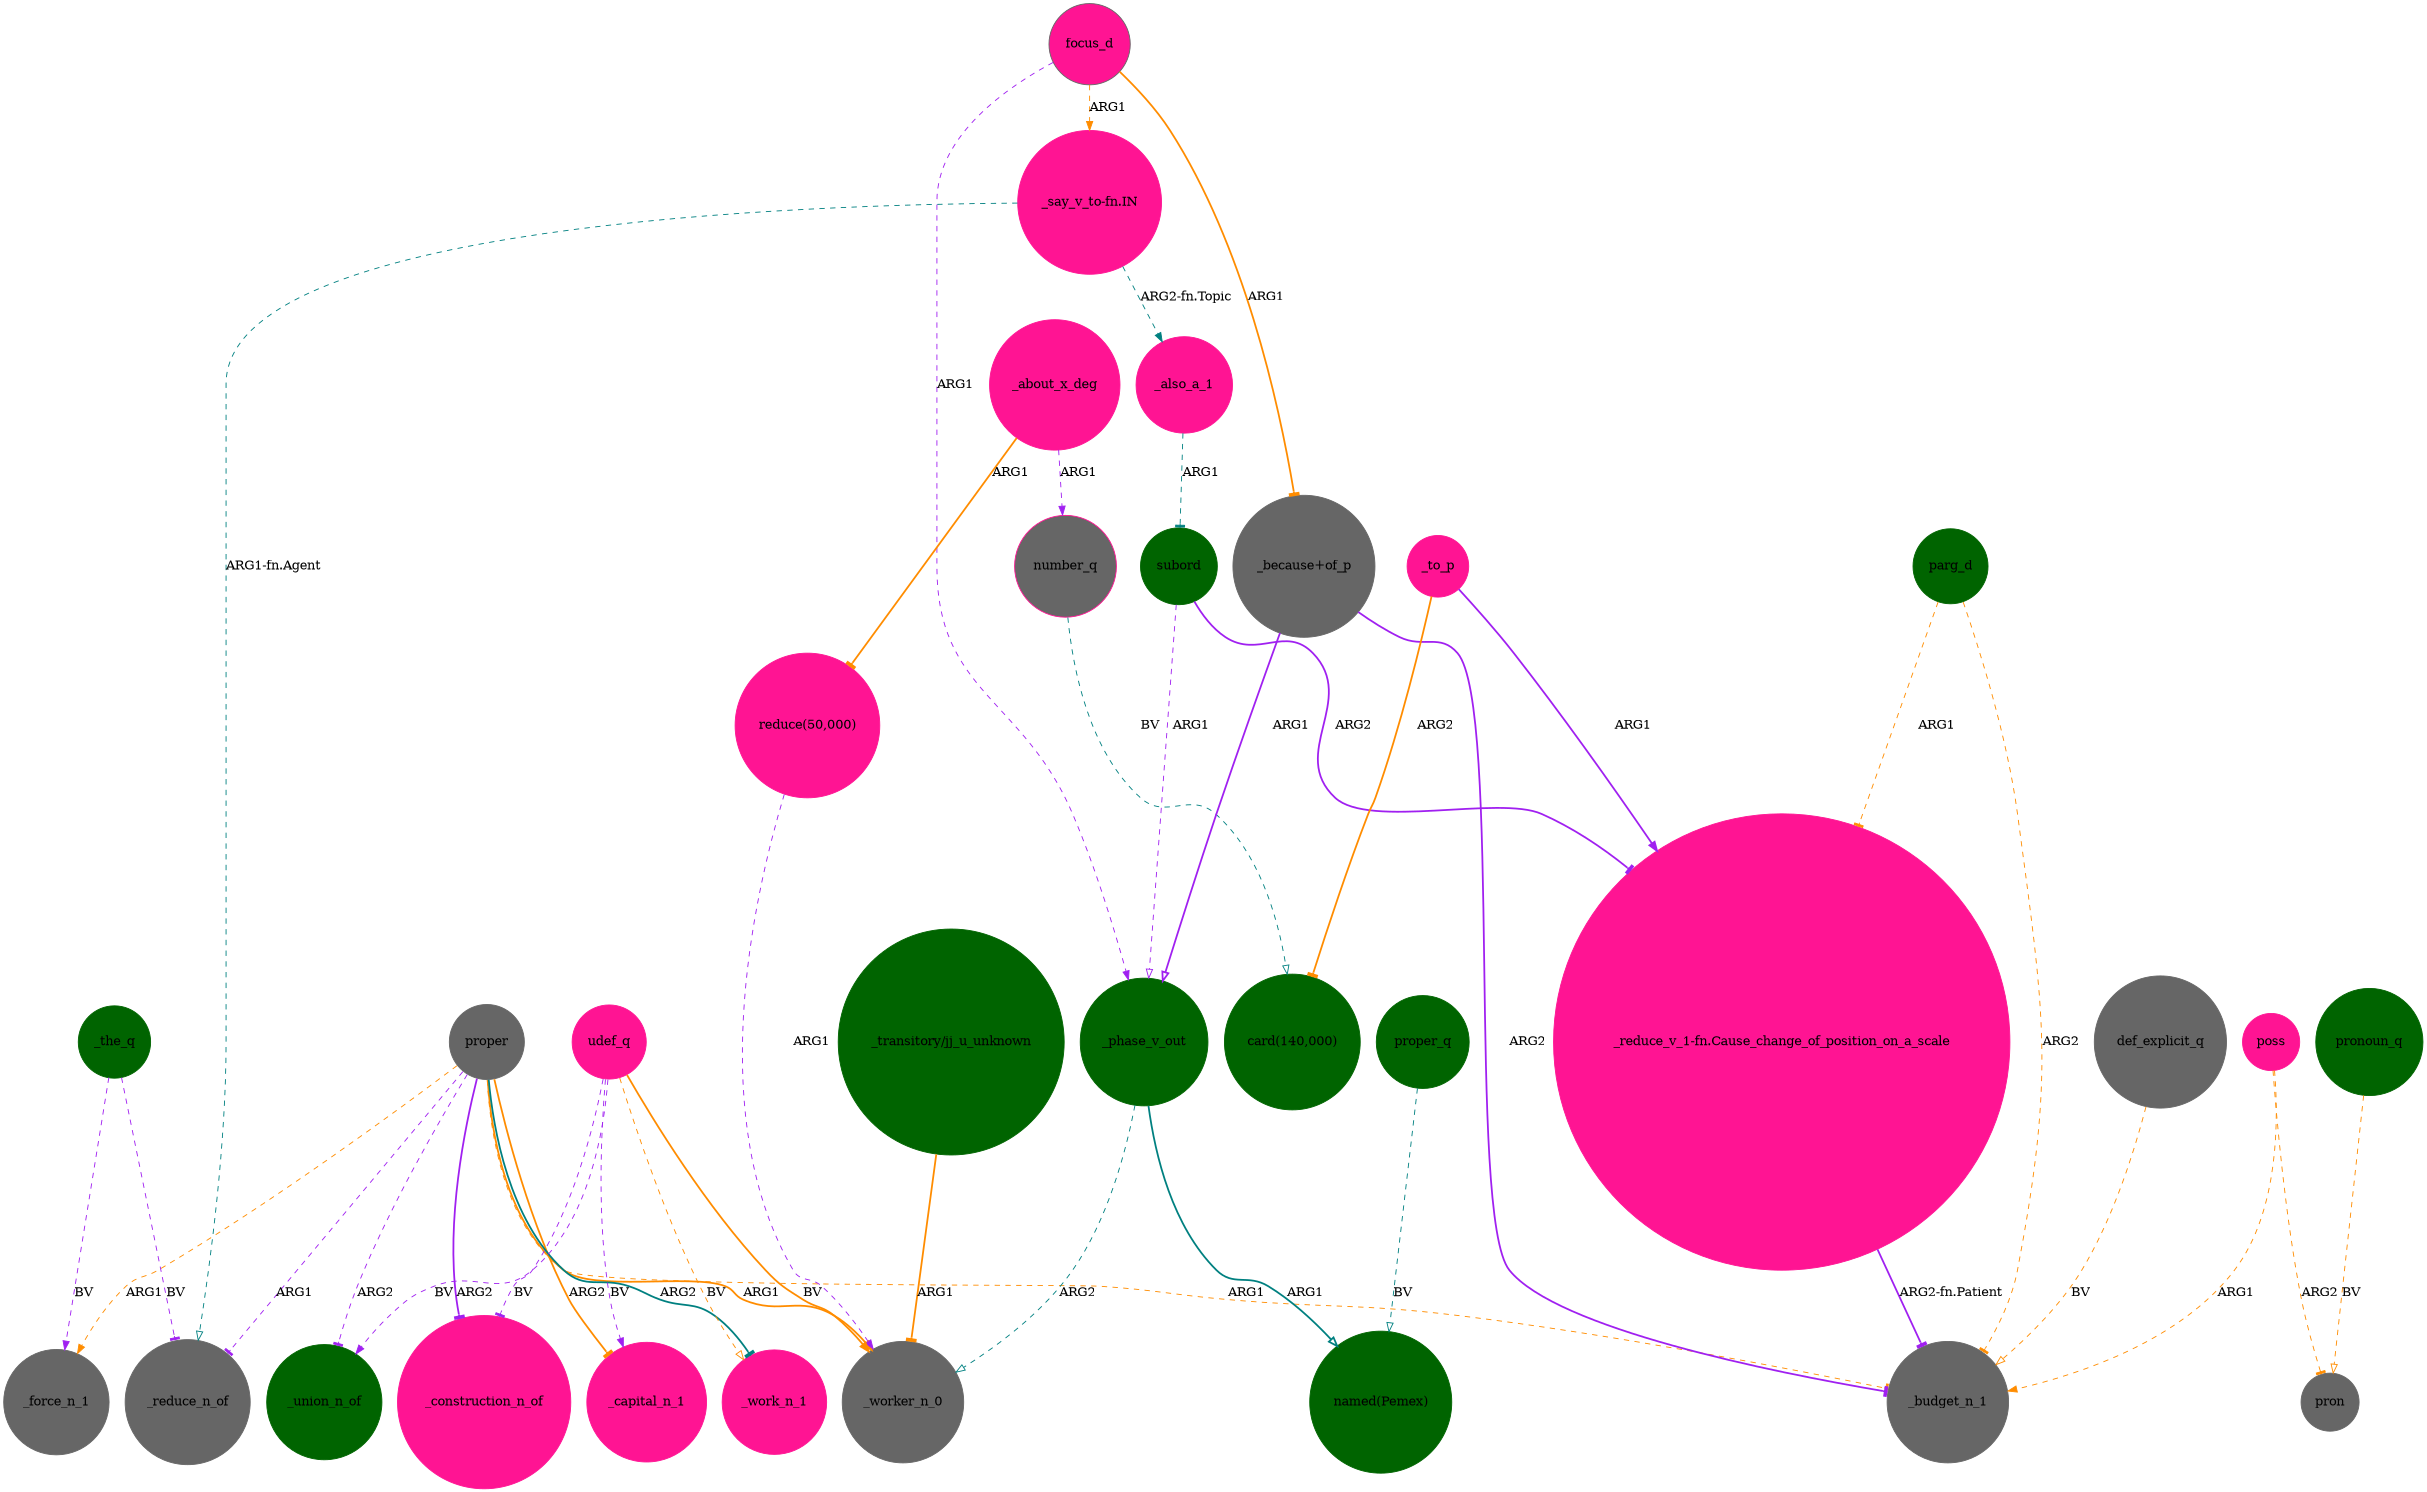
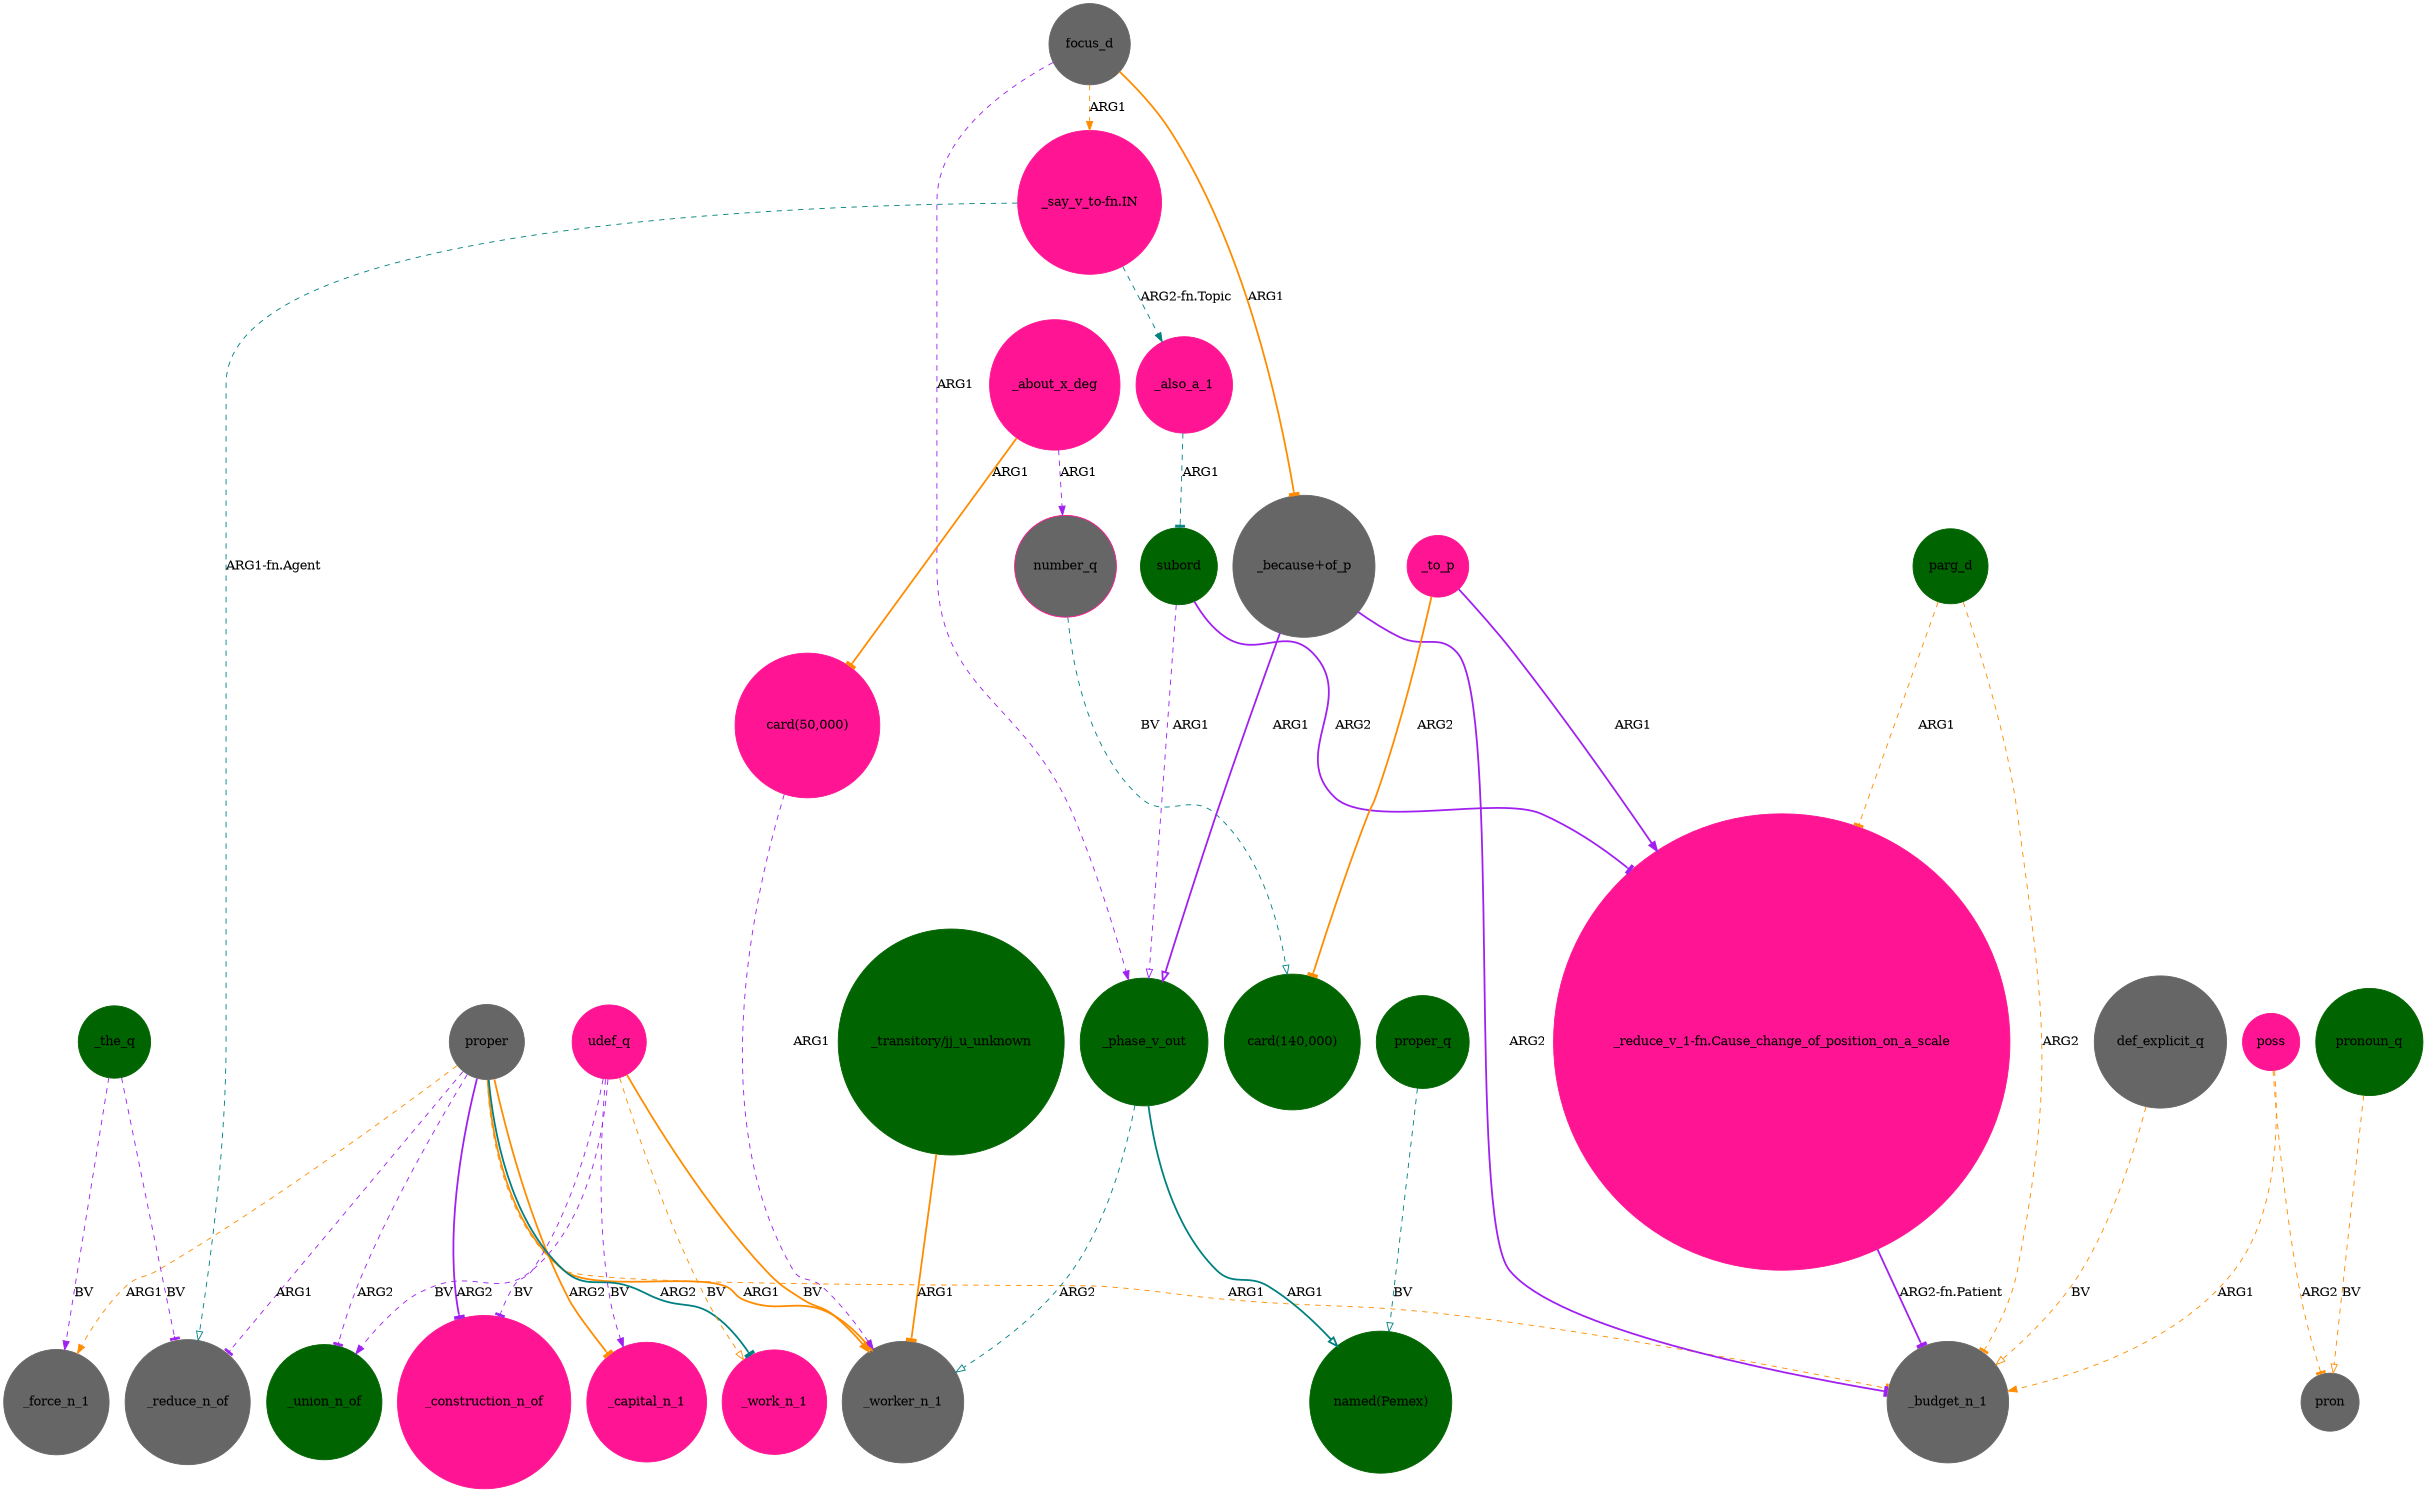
  digraph {
    node [color=deeppink shape=circle style=filled]
    edge [arrowhead=tee color=purple style=dashed]
    _budget_n_1 [color=gray40]
    "_reduce_v_1-fn.Cause_change_of_position_on_a_scale"
    _force_n_1 [color=gray40]
    n4 [color=gray40 label=proper]
    _capital_n_1
-   _worker_n_1 [color=gray40 label=_worker_n_0]
+   _worker_n_1 [color=gray40]
    _work_n_1
    n8 [color=gray40 label=_reduce_n_of]
    _union_n_of [color=darkgreen]
    _construction_n_of
    poss
    pron [color=gray40]
    "_say_v_to-fn.IN"
    _also_a_1
    subord [color=darkgreen]
    _phase_v_out [color=darkgreen]
-   "card(50,000)" [label="reduce(50,000)"]
+   "card(50,000)"
    def_explicit_q [color=gray40]
    udef_q
    number_q [fillcolor=gray40]
    "card(140,000)" [color=darkgreen]
    "named(Pemex)" [color=darkgreen]
-   focus_d [color=gray40 fillcolor=deeppink]
+   focus_d [color=gray40]
    "_because+of_p" [color=gray40]
    proper_q [color=darkgreen]
    _about_x_deg
    pronoun_q [color=darkgreen]
    parg_d [color=darkgreen]
    _to_p
    _the_q [color=darkgreen]
    "_transitory/jj_u_unknown" [color=darkgreen]
    "_reduce_v_1-fn.Cause_change_of_position_on_a_scale" -> _budget_n_1 [label="ARG2-fn.Patient" style=bold]
    n4 -> _budget_n_1 [color=darkorange label=ARG1]
    n4 -> _force_n_1 [arrowhead=normal color=darkorange label=ARG1]
    n4 -> _capital_n_1 [color=darkorange label=ARG2 style=bold]
    n4 -> _worker_n_1 [arrowhead=normal color=darkorange label=ARG1 style=bold]
    n4 -> _work_n_1 [color=teal label=ARG2 style=bold]
    n4 -> n8 [label=ARG1]
    n4 -> _union_n_of [label=ARG2]
    n4 -> _construction_n_of [label=ARG2 style=bold]
    poss -> _budget_n_1 [arrowhead=normal color=darkorange label=ARG1]
    poss -> pron [color=darkorange label=ARG2]
    "_say_v_to-fn.IN" -> n8 [arrowhead=onormal color=teal label="ARG1-fn.Agent"]
    "_say_v_to-fn.IN" -> _also_a_1 [arrowhead=normal color=teal label="ARG2-fn.Topic"]
    _also_a_1 -> subord [color=teal label=ARG1]
    subord -> "_reduce_v_1-fn.Cause_change_of_position_on_a_scale" [label=ARG2 style=bold]
    subord -> _phase_v_out [arrowhead=onormal label=ARG1]
    _phase_v_out -> _worker_n_1 [arrowhead=onormal color=teal label=ARG2]
    _phase_v_out -> "named(Pemex)" [arrowhead=onormal color=teal label=ARG1 style=bold]
    "card(50,000)" -> _worker_n_1 [arrowhead=normal label=ARG1]
    def_explicit_q -> _budget_n_1 [arrowhead=onormal color=darkorange label=BV]
    udef_q -> _capital_n_1 [arrowhead=normal label=BV]
    udef_q -> _worker_n_1 [arrowhead=normal color=darkorange label=BV style=bold]
    udef_q -> _work_n_1 [arrowhead=onormal color=darkorange label=BV]
    udef_q -> _union_n_of [arrowhead=normal label=BV]
    udef_q -> _construction_n_of [label=BV]
    number_q -> "card(140,000)" [arrowhead=onormal color=teal label=BV]
    focus_d -> "_say_v_to-fn.IN" [arrowhead=normal color=darkorange label=ARG1]
    focus_d -> _phase_v_out [arrowhead=normal label=ARG1]
    focus_d -> "_because+of_p" [color=darkorange label=ARG1 style=bold]
    "_because+of_p" -> _budget_n_1 [label=ARG2 style=bold]
    "_because+of_p" -> _phase_v_out [arrowhead=onormal label=ARG1 style=bold]
    proper_q -> "named(Pemex)" [arrowhead=onormal color=teal label=BV]
    _about_x_deg -> "card(50,000)" [color=darkorange label=ARG1 style=bold]
    _about_x_deg -> number_q [arrowhead=normal label=ARG1]
    pronoun_q -> pron [arrowhead=onormal color=darkorange label=BV]
    parg_d -> _budget_n_1 [color=darkorange label=ARG2]
    parg_d -> "_reduce_v_1-fn.Cause_change_of_position_on_a_scale" [color=darkorange label=ARG1]
    _to_p -> "_reduce_v_1-fn.Cause_change_of_position_on_a_scale" [arrowhead=normal label=ARG1 style=bold]
    _to_p -> "card(140,000)" [color=darkorange label=ARG2 style=bold]
    _the_q -> _force_n_1 [arrowhead=normal label=BV]
    _the_q -> n8 [label=BV]
    "_transitory/jj_u_unknown" -> _worker_n_1 [color=darkorange label=ARG1 style=bold]
  }
